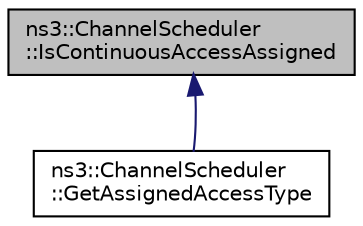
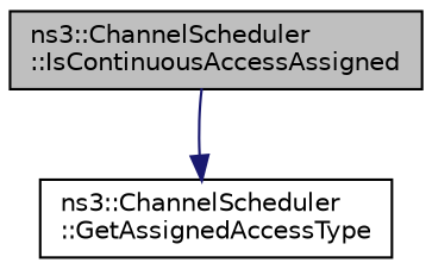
  digraph {
    rankdir=TB
    node [color=black fontname=Helvetica fontsize=10 shape=record style=filled]
    n1 [fillcolor=grey75 fontcolor=black height=0.2 label="ns3::ChannelScheduler\l::IsContinuousAccessAssigned" width=0.4]
    n2 [fillcolor=white height=0.2 label="ns3::ChannelScheduler\l::GetAssignedAccessType" width=0.4]
-   n2 -> n1 [color=midnightblue fontname=Helvetica fontsize=10 labelfontname=Helvetica labelfontsize=10 style=solid]
+   n1 -> n2 [color=midnightblue fontname=Helvetica fontsize=10 labelfontname=Helvetica labelfontsize=10 style=solid]
  }
